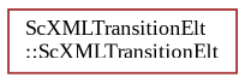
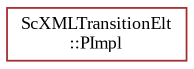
  digraph {
    rankdir=LR
    fontname="Liberation Serif"
-   n1 [color=brown fillcolor=white fontname="Liberation Serif" fontsize=10 height=0.2 label="ScXMLTransitionElt\l::ScXMLTransitionElt" shape=record style=filled width=0.4]
+   n1 [color=brown fillcolor=white fontname="Liberation Serif" fontsize=10 height=0.2 label="ScXMLTransitionElt\l::PImpl" shape=record style=filled width=0.4]
  }
